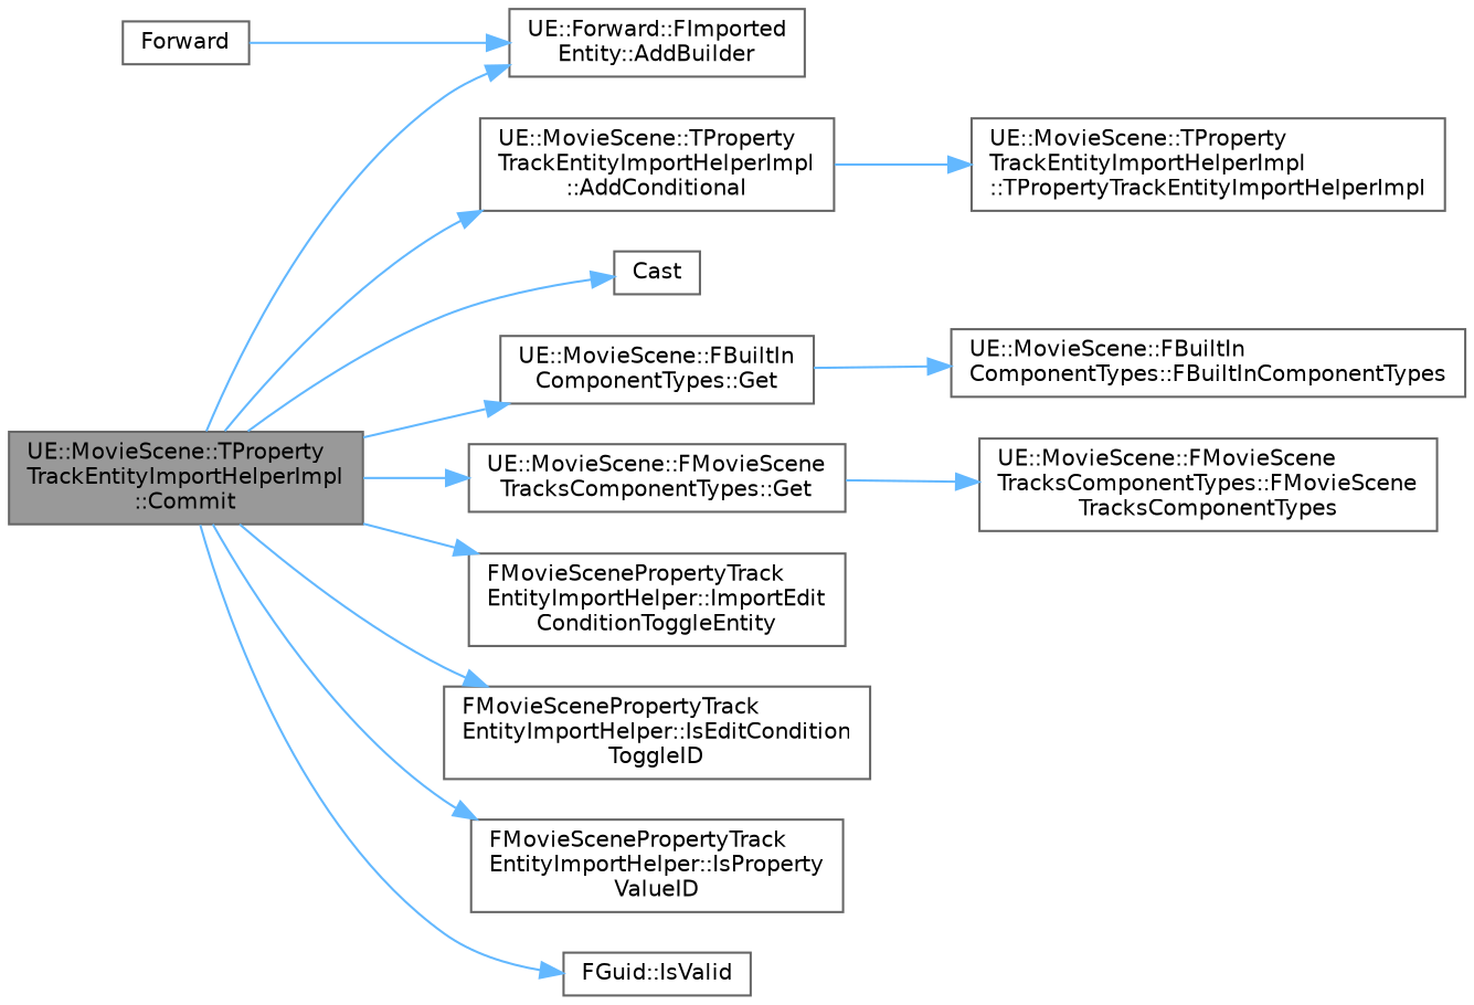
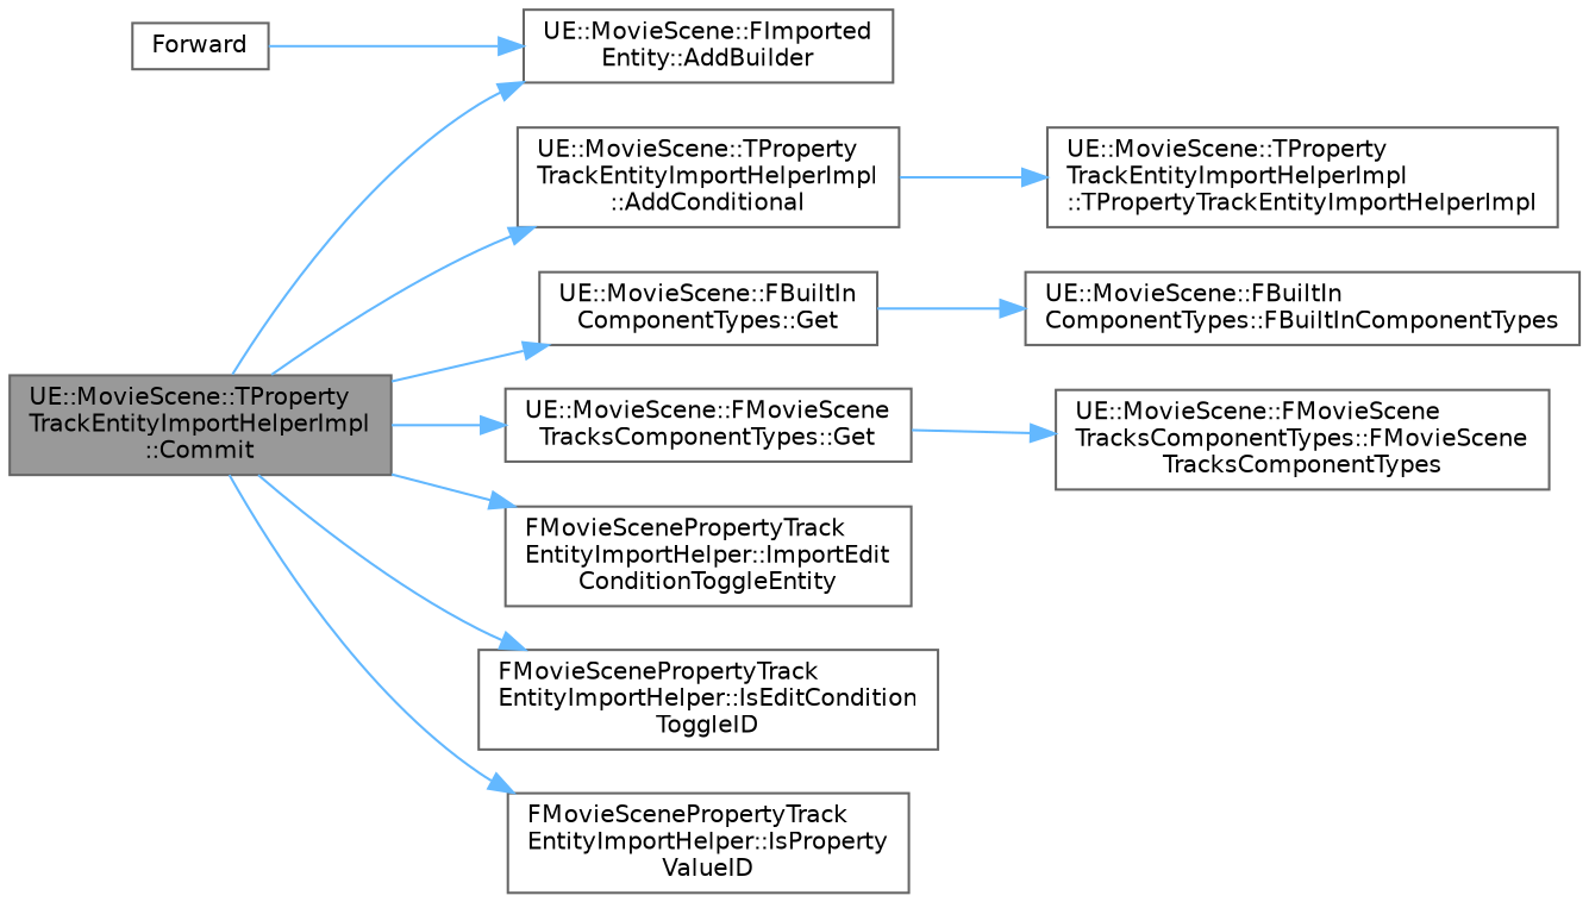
  digraph {
    rankdir=LR
    node [color=grey40 fillcolor=white fontname=Helvetica fontsize=10 shape=box style=filled]
    edge [color=steelblue1 fontname=Helvetica fontsize=10 labelfontname=Helvetica labelfontsize=10 style=solid]
    n1 [color=gray40 fillcolor=grey60 fontcolor=black height=0.2 label="UE::MovieScene::TProperty\lTrackEntityImportHelperImpl\l::Commit" width=0.4]
-   n2 [height=0.2 label="UE::Forward::FImported\lEntity::AddBuilder" width=0.4]
+   n2 [height=0.2 label="UE::MovieScene::FImported\lEntity::AddBuilder" width=0.4]
    n3 [height=0.2 label="UE::MovieScene::TProperty\lTrackEntityImportHelperImpl\l::AddConditional" width=0.4]
-   n4 [height=0.2 label=Cast width=0.4]
    n5 [height=0.2 label="UE::MovieScene::FBuiltIn\lComponentTypes::Get" width=0.4]
    n6 [height=0.2 label="UE::MovieScene::FMovieScene\lTracksComponentTypes::Get" width=0.4]
    n7 [height=0.2 label="FMovieScenePropertyTrack\lEntityImportHelper::ImportEdit\lConditionToggleEntity" width=0.4]
    n8 [height=0.2 label="FMovieScenePropertyTrack\lEntityImportHelper::IsEditCondition\lToggleID" width=0.4]
    n9 [height=0.2 label="FMovieScenePropertyTrack\lEntityImportHelper::IsProperty\lValueID" width=0.4]
-   n10 [height=0.2 label="FGuid::IsValid" width=0.4]
    n11 [height=0.2 label="UE::MovieScene::TProperty\lTrackEntityImportHelperImpl\l::TPropertyTrackEntityImportHelperImpl" width=0.4]
    n12 [height=0.2 label="UE::MovieScene::FBuiltIn\lComponentTypes::FBuiltInComponentTypes" width=0.4]
    n13 [height=0.2 label="UE::MovieScene::FMovieScene\lTracksComponentTypes::FMovieScene\lTracksComponentTypes" width=0.4]
    n14 [height=0.2 label=Forward width=0.4]
    n1 -> n2
    n1 -> n3
-   n1 -> n4
    n1 -> n5
    n1 -> n6
    n1 -> n7
    n1 -> n8
    n1 -> n9
-   n1 -> n10
    n3 -> n11
    n5 -> n12
    n6 -> n13
    n14 -> n2
  }
